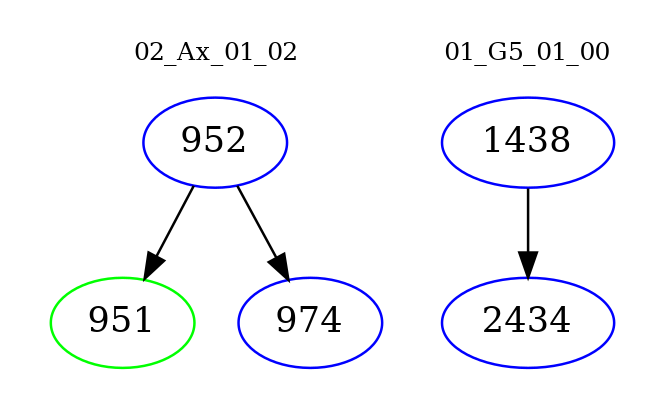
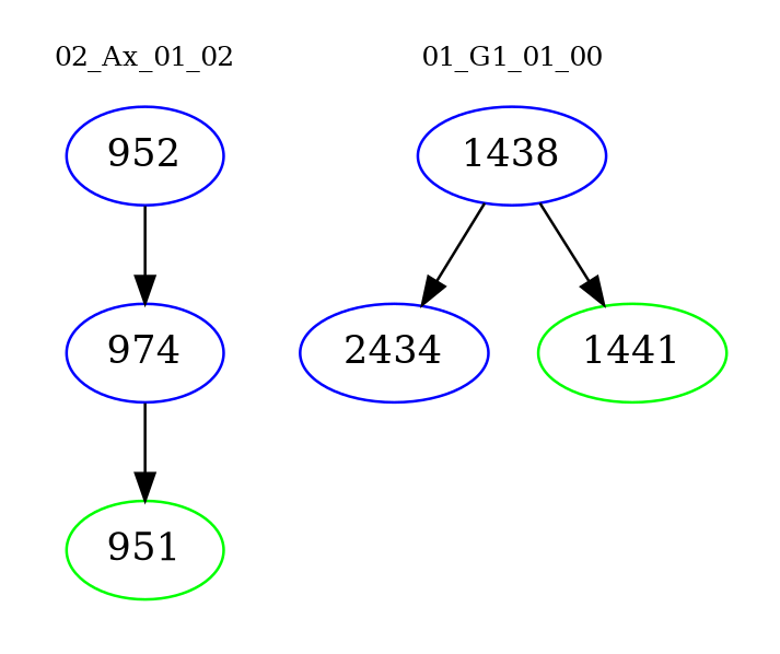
  digraph {
    node [color=blue]
    edge [color=black]
    n1 [label=952]
    n2 [color=green label=951]
    n3 [label=974]
    n4 [label=1438]
    n5 [label=2434]
+   n6 [color=green label=1441]
    subgraph cluster_1 {
      color=white
      fontsize=10
      label="02_Ax_01_02"
      n1
      n2
      n3
    }
    subgraph cluster_2 {
      color=white
      fontsize=10
-     label="01_G5_01_00"
+     label="01_G1_01_00"
      n4
      n5
+     n6
    }
-   n1 -> n2
+   n3 -> n2
    n1 -> n3
    n4 -> n5
+   n4 -> n6
  }
